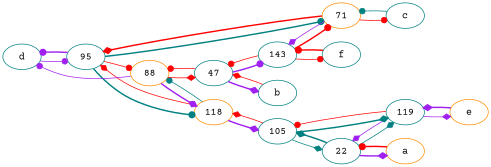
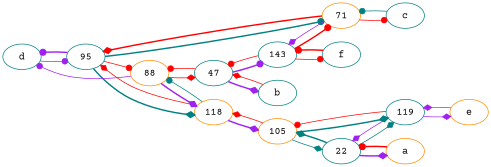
  digraph {
    fontname="Courier Prime"
    rankdir=LR
    node [color=teal fontname="Courier Prime"]
    edge [arrowhead=dot color=red fontname="Courier Prime" style=solid]
    d
    95
    71 [color=darkorange]
    118 [color=darkorange]
    88 [color=darkorange]
    143
    47
    f
    b
    c
    e [color=darkorange]
    119
-   105
+   105 [color=darkorange]
    22
    a [color=darkorange]
    d -> 95 [color=purple]
    95 -> d [color=purple style=bold]
    95 -> 71 [color=teal style=bold]
-   95 -> 118 [color=teal style=bold]
+   95 -> 118 [arrowhead=diamond color=teal style=bold]
    95 -> 88
    71 -> 95 [arrowhead=diamond style=bold]
    71 -> 143 [arrowhead=diamond color=purple]
    71 -> c
    118 -> 95 [arrowhead=diamond]
    118 -> 88 [color=teal]
    118 -> 105 [arrowhead=diamond color=purple style=bold]
    88 -> d [color=purple]
    88 -> 118 [arrowhead=diamond color=purple style=bold]
    88 -> 47 [arrowhead=diamond]
    143 -> 71 [style=bold]
    143 -> 47
    143 -> f
    47 -> 88
    47 -> 143 [color=purple style=bold]
    47 -> b [arrowhead=diamond color=purple style=bold]
    f -> 143 [style=bold]
    b -> 47 [arrowhead=diamond]
    c -> 71 [color=teal]
-   e -> 119 [arrowhead=diamond color=purple style=bold]
+   e -> 119 [arrowhead=diamond color=purple]
    119 -> e [arrowhead=diamond color=purple]
    119 -> 105
    119 -> 22 [arrowhead=diamond color=purple]
    105 -> 118 [arrowhead=diamond]
    105 -> 119 [arrowhead=diamond color=teal style=bold]
    105 -> 22 [arrowhead=diamond color=teal]
    22 -> 119 [arrowhead=diamond color=teal]
    22 -> 105 [arrowhead=diamond color=teal style=bold]
    22 -> a [arrowhead=diamond color=purple style=bold]
    a -> 22 [style=bold]
  }
